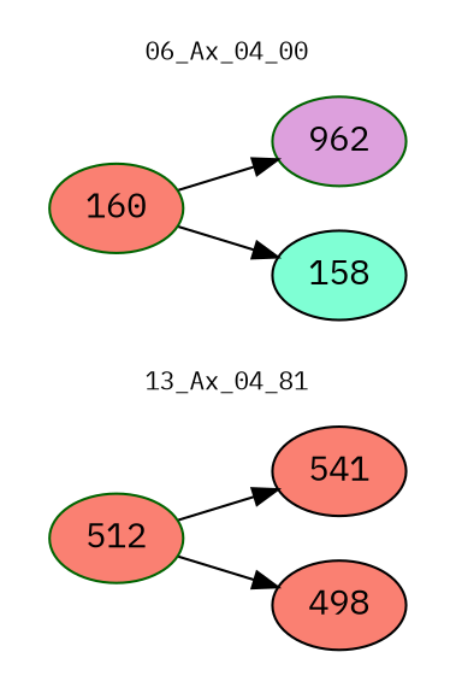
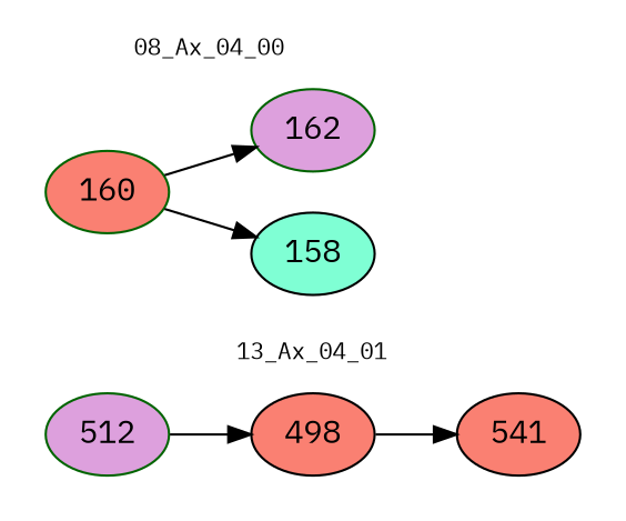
  digraph {
    fontname="IBM Plex Mono"
    rankdir=LR
    node [color=darkgreen fillcolor=salmon fontname="IBM Plex Mono" style=filled]
    edge [color=black fontname="IBM Plex Mono"]
-   n1 [label=512]
+   n1 [fillcolor=plum label=512]
    n2 [color=black label=498]
    n3 [color=black label=541]
    n4 [label=160]
    n5 [color=black fillcolor=aquamarine label=158]
-   n6 [fillcolor=plum label=962]
+   n6 [fillcolor=plum label=162]
    subgraph cluster_1 {
      color=white
      fontsize=10
-     label="13_Ax_04_81"
+     label="13_Ax_04_01"
      n1
      n2
      n3
    }
    subgraph cluster_2 {
      color=white
      fontsize=10
-     label="06_Ax_04_00"
+     label="08_Ax_04_00"
      n4
      n5
      n6
    }
    n1 -> n2
-   n1 -> n3
+   n2 -> n3
    n4 -> n5
    n4 -> n6
  }
